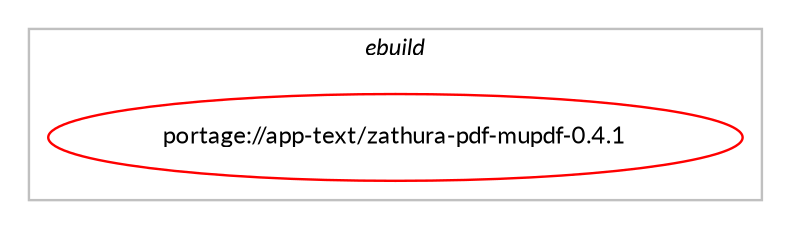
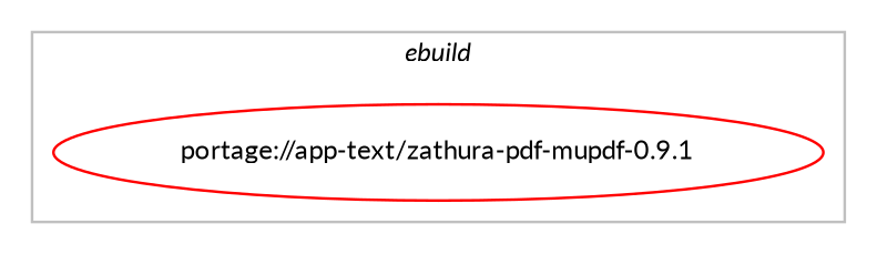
  digraph {
    compound=true
    concentrate=true
    fontname=Lato
    fontsize=10
    newrank=true
    rankdir=LR
    ranksep=1.5
-   n1 [color=red fontname=Lato fontsize=10 label="portage://app-text/zathura-pdf-mupdf-0.4.1" width=4]
+   n1 [color=red fontname=Lato fontsize=10 label="portage://app-text/zathura-pdf-mupdf-0.9.1" width=4]
    subgraph cluster_1 {
      color=gray
      label=<<i>ebuild</i>>
      n1
    }
    subgraph cluster_2 {
      color=gray
      label=<<i>dependencies</i>>
      subgraph cluster_3 {
        color=gray
        fillcolor="#eeeeee"
        label=<<i>compile</i>>
        style=filled
      }
      subgraph cluster_4 {
        color=gray
        fillcolor="#eeeeee"
        label=<<i>compile and run</i>>
        style=filled
      }
      subgraph cluster_5 {
        color=gray
        fillcolor="#eeeeee"
        label=<<i>run</i>>
        style=filled
      }
    }
    subgraph cluster_6 {
      color=gray
      label=<<i>candidates</i>>
      rank=same
    }
  }
